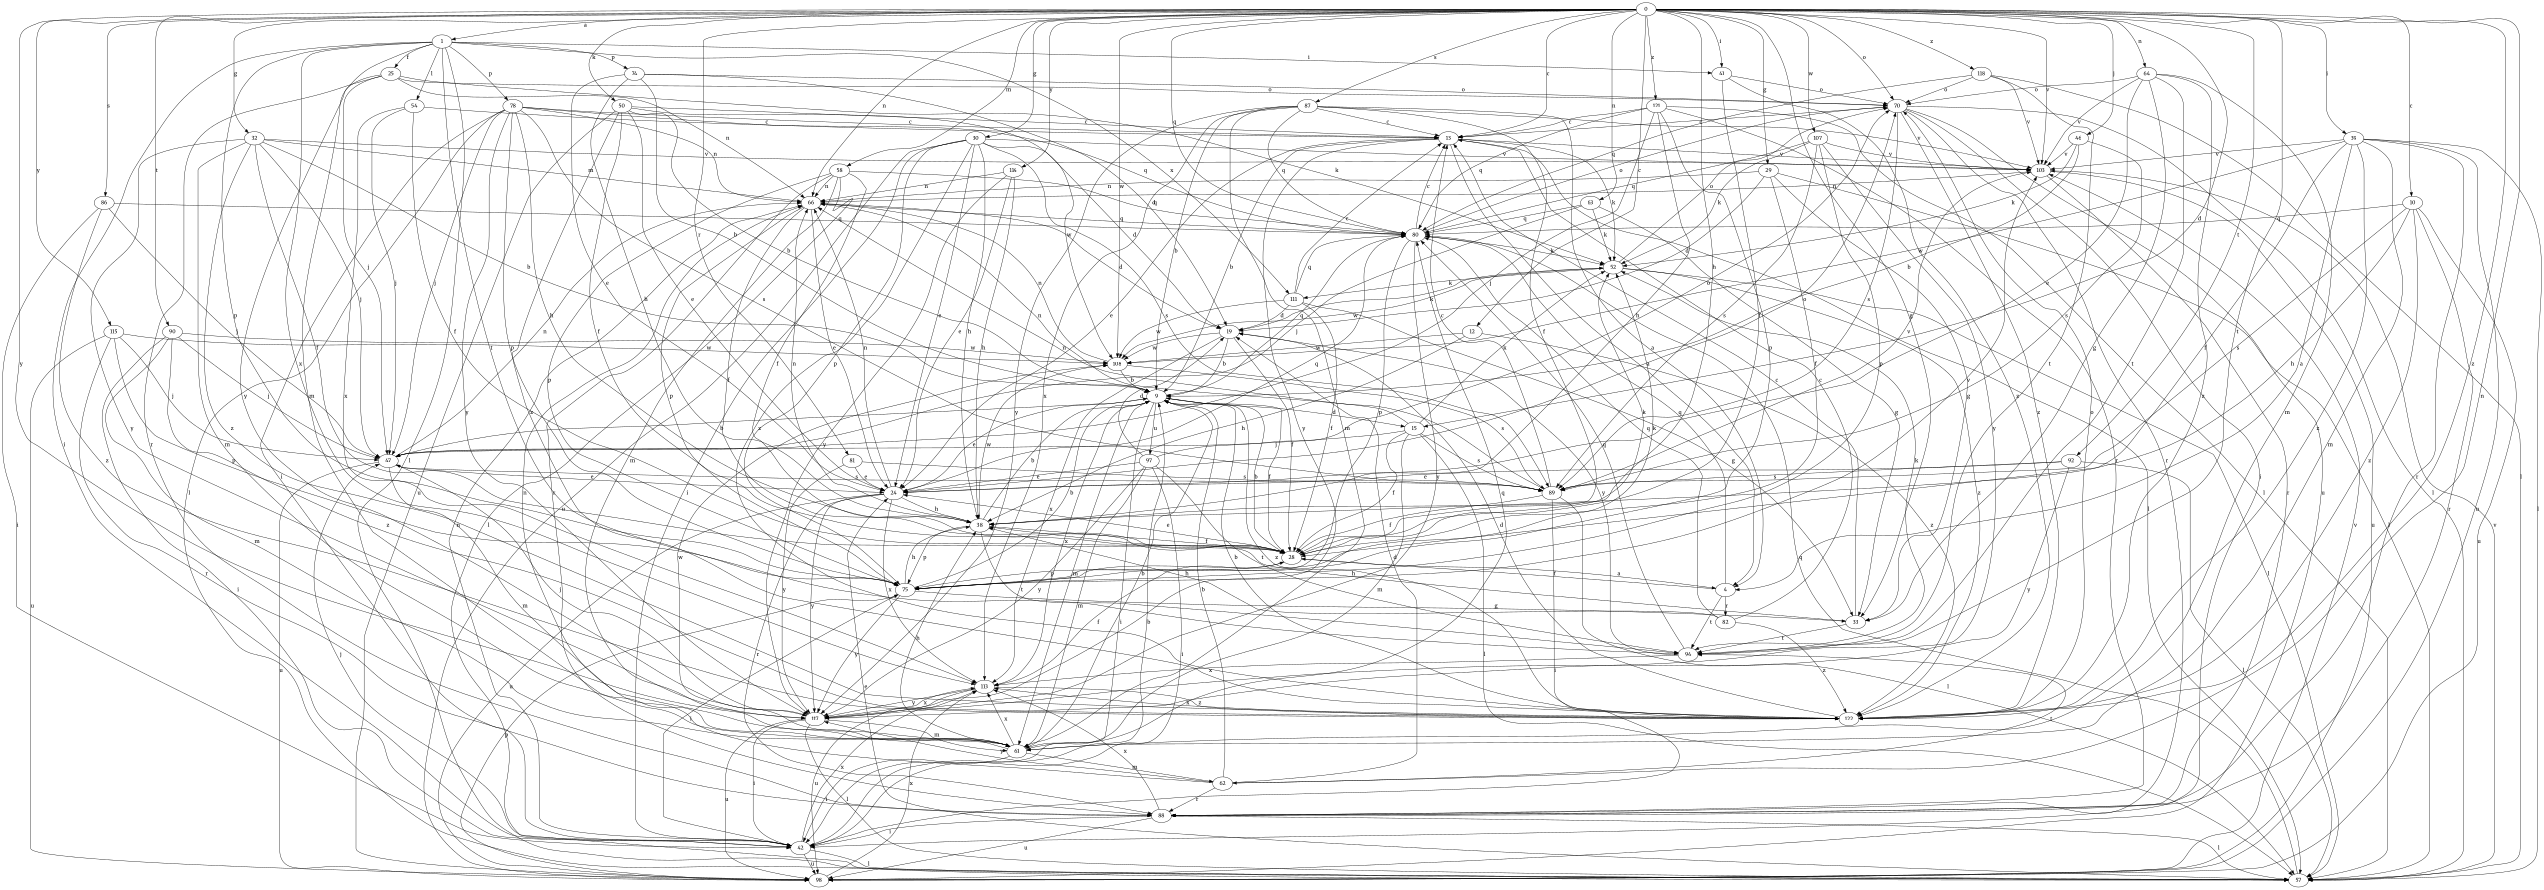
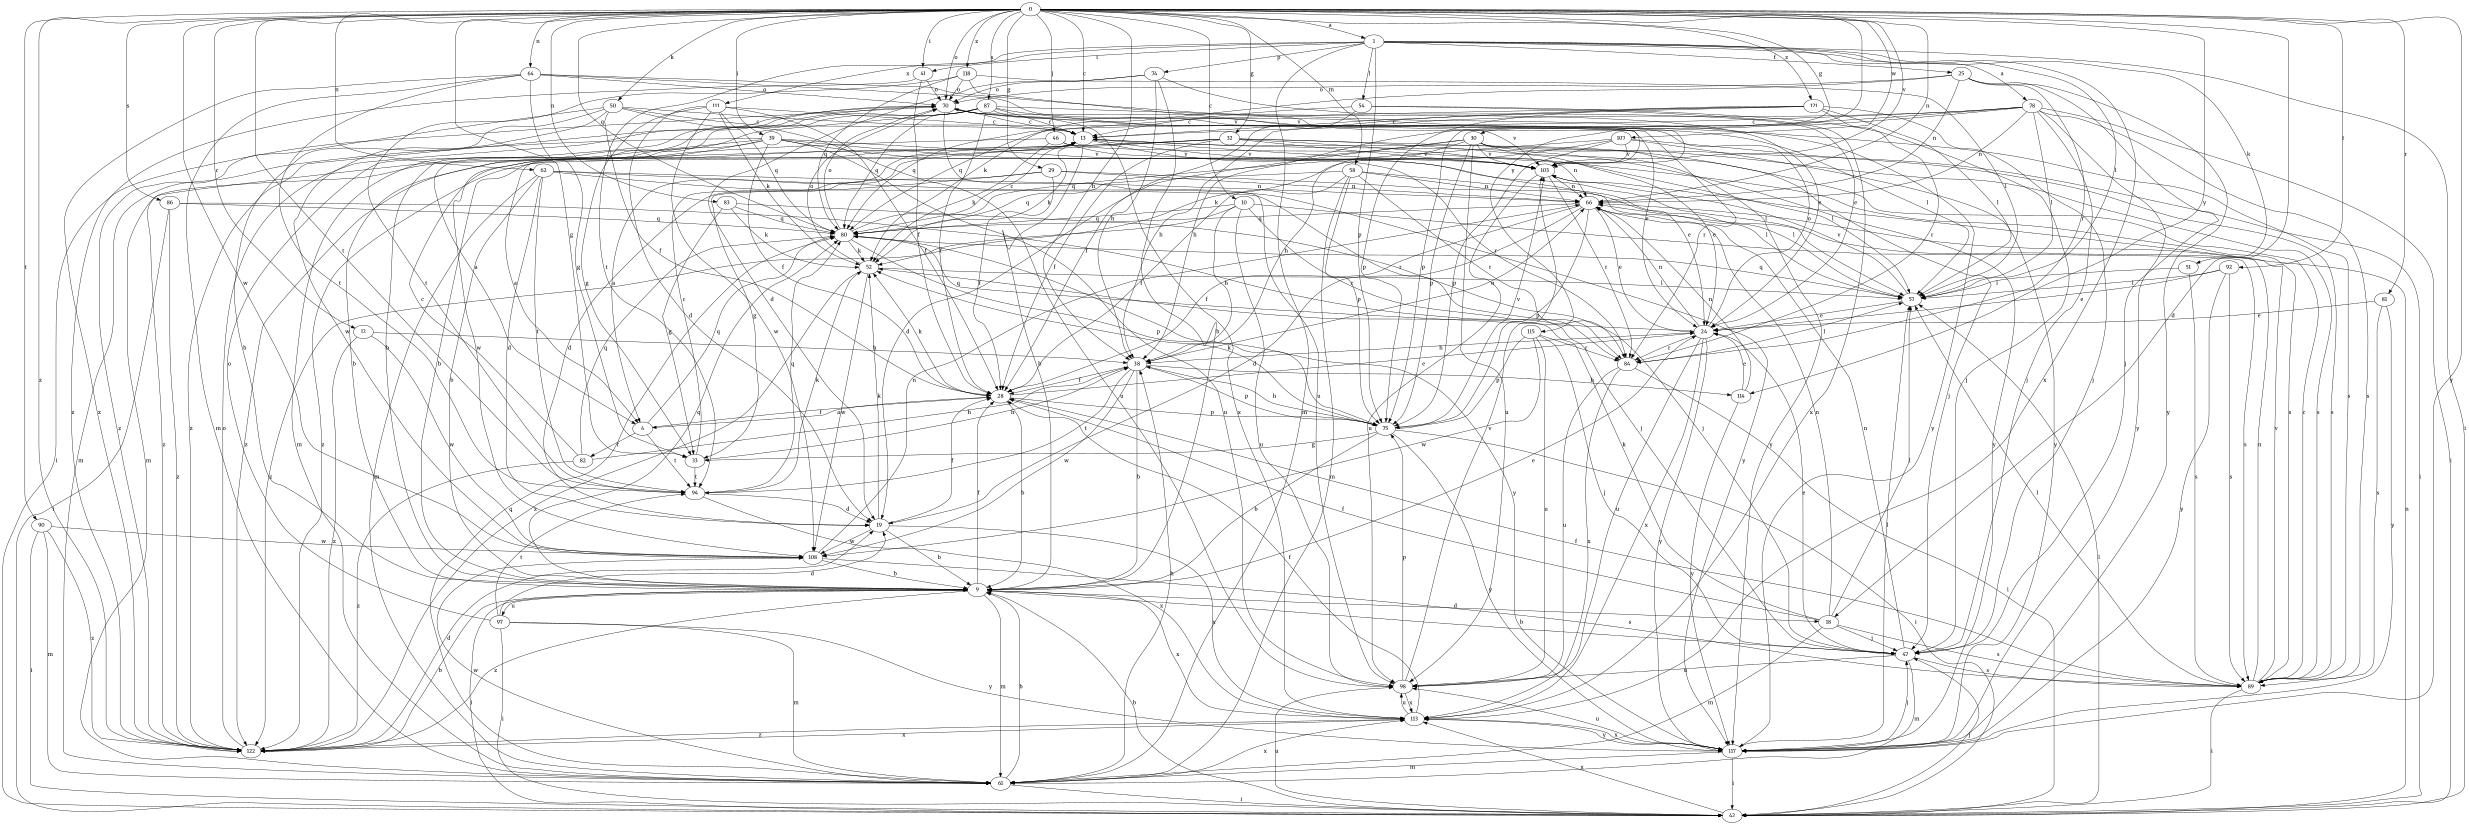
  strict digraph {
    fontname=Merriweather
    node [fontname=Merriweather]
    edge [fontname=Merriweather]
    0
    1
    10
    12
    13
-   18 [label=15]
+   18
    29
    30
    32
    33
    38
    39
    41
    46
    50
    58
    62
-   63
+   63 [label=83]
    64
    66
    70
    80
    81
    86
    87
    90
    92
    94
    103
    107
    108
    114
    115
    117
    118
    121
    122
    25
    42
+   51
    54
    57
    61
    n44 [label=78]
    74
    75
    111
    113
-   84 [label=88]
+   84
    89
    98
    4
    9
    24
    52
    28
    47
    19
    82
    97
    0 -> 1 [label=a]
    0 -> 10 [label=c]
    0 -> 12 [label=c]
    0 -> 13 [label=c]
    0 -> 18 [label=d]
    0 -> 29 [label=g]
    0 -> 30 [label=g]
    0 -> 32 [label=g]
    0 -> 33 [label=g]
    0 -> 38 [label=h]
    0 -> 39 [label=i]
    0 -> 41 [label=i]
    0 -> 46 [label=j]
    0 -> 50 [label=k]
    0 -> 58 [label=m]
    0 -> 62 [label=n]
    0 -> 63 [label=n]
    0 -> 64 [label=n]
    0 -> 66 [label=n]
    0 -> 70 [label=o]
    0 -> 80 [label=q]
    0 -> 81 [label=r]
    0 -> 86 [label=s]
    0 -> 87 [label=s]
    0 -> 90 [label=t]
    0 -> 92 [label=t]
    0 -> 94 [label=t]
    0 -> 103 [label=v]
    0 -> 107 [label=w]
    0 -> 108 [label=w]
    0 -> 114 [label=y]
    0 -> 115 [label=y]
    0 -> 117 [label=y]
    0 -> 118 [label=z]
    0 -> 121 [label=z]
    0 -> 122 [label=z]
    1 -> 41 [label=i]
    1 -> 94 [label=t]
    1 -> 25 [label=f]
    1 -> 42 [label=i]
+   1 -> 51 [label=k]
    1 -> 54 [label=l]
    1 -> 57 [label=l]
    1 -> 61 [label=m]
-   1 -> n44 [label=p]
+   1 -> n44 [label=a]
    1 -> 74 [label=p]
    1 -> 75 [label=p]
    1 -> 111 [label=x]
    1 -> 113 [label=x]
    10 -> 38 [label=h]
    10 -> 80 [label=q]
    10 -> 122 [label=z]
    10 -> 84 [label=r]
    10 -> 89 [label=s]
    10 -> 98 [label=u]
    12 -> 38 [label=h]
    12 -> 108 [label=w]
    12 -> 122 [label=z]
    13 -> 103 [label=v]
    13 -> 117 [label=y]
    13 -> 57 [label=l]
    13 -> 4 [label=a]
    13 -> 9 [label=b]
    13 -> 24 [label=e]
    13 -> 52 [label=k]
    18 -> 66 [label=n]
    18 -> 57 [label=l]
    18 -> 61 [label=m]
    18 -> 89 [label=s]
    18 -> 52 [label=k]
    18 -> 28 [label=f]
    18 -> 47 [label=j]
    29 -> 33 [label=g]
    29 -> 66 [label=n]
    29 -> 57 [label=l]
    29 -> 28 [label=f]
    29 -> 19 [label=d]
    30 -> 38 [label=h]
    30 -> 103 [label=v]
    30 -> 122 [label=z]
    30 -> 42 [label=i]
    30 -> 75 [label=p]
    30 -> 89 [label=s]
    30 -> 98 [label=u]
    30 -> 24 [label=e]
    30 -> 19 [label=d]
-   32 -> 66 [label=m]
+   32 -> 66 [label=n]
    32 -> 103 [label=v]
    32 -> 117 [label=y]
    32 -> 122 [label=z]
    32 -> 61 [label=m]
    32 -> 9 [label=b]
    32 -> 28 [label=f]
    32 -> 47 [label=j]
    33 -> 13 [label=c]
    33 -> 38 [label=h]
    33 -> 94 [label=t]
    38 -> 66 [label=n]
    38 -> 94 [label=t]
    38 -> 108 [label=w]
    38 -> 75 [label=p]
    38 -> 9 [label=b]
    38 -> 28 [label=f]
    39 -> 103 [label=v]
    39 -> 108 [label=w]
    39 -> 122 [label=z]
    39 -> 57 [label=l]
    39 -> 61 [label=m]
    39 -> 84 [label=r]
    39 -> 98 [label=u]
    39 -> 4 [label=a]
    39 -> 28 [label=f]
    41 -> 70 [label=o]
    41 -> 122 [label=z]
    41 -> 28 [label=f]
    46 -> 103 [label=v]
    46 -> 89 [label=s]
    46 -> 9 [label=b]
    46 -> 52 [label=k]
    50 -> 13 [label=c]
    50 -> 108 [label=w]
    50 -> 122 [label=z]
    50 -> 98 [label=u]
    50 -> 9 [label=b]
    50 -> 24 [label=e]
    50 -> 28 [label=f]
    58 -> 66 [label=n]
    58 -> 80 [label=q]
    58 -> 57 [label=l]
    58 -> 61 [label=m]
    58 -> 75 [label=p]
    58 -> 84 [label=r]
    58 -> 28 [label=f]
    62 -> 66 [label=n]
    62 -> 94 [label=t]
    62 -> 117 [label=y]
-   61 -> 62 [label=m]
+   62 -> 61 [label=m]
    62 -> 84 [label=r]
    62 -> 9 [label=b]
    62 -> 19 [label=d]
    63 -> 33 [label=g]
    63 -> 80 [label=q]
    63 -> 52 [label=k]
    63 -> 47 [label=j]
    64 -> 33 [label=g]
    64 -> 70 [label=o]
    64 -> 94 [label=t]
    64 -> 103 [label=v]
    64 -> 122 [label=z]
    64 -> 61 [label=m]
    64 -> 24 [label=e]
    66 -> 80 [label=q]
    66 -> 75 [label=p]
    66 -> 24 [label=e]
    66 -> 28 [label=f]
    66 -> 19 [label=d]
    70 -> 13 [label=c]
    70 -> 122 [label=z]
    70 -> 42 [label=i]
    70 -> 57 [label=l]
    70 -> 84 [label=r]
    70 -> 89 [label=s]
    70 -> 98 [label=u]
    80 -> 13 [label=c]
    80 -> 70 [label=o]
    80 -> 117 [label=y]
    80 -> 75 [label=p]
    80 -> 52 [label=k]
    81 -> 117 [label=y]
    81 -> 89 [label=s]
    81 -> 24 [label=e]
    86 -> 80 [label=q]
    86 -> 122 [label=z]
    86 -> 42 [label=i]
    86 -> 47 [label=j]
    87 -> 13 [label=c]
    87 -> 80 [label=q]
    87 -> 103 [label=v]
    87 -> 117 [label=y]
    87 -> 61 [label=m]
    87 -> 113 [label=x]
    87 -> 4 [label=a]
    87 -> 9 [label=b]
    87 -> 28 [label=f]
    90 -> 108 [label=w]
    90 -> 122 [label=z]
    90 -> 42 [label=i]
    90 -> 61 [label=m]
-   90 -> 47 [label=j]
    92 -> 117 [label=y]
    92 -> 57 [label=l]
    92 -> 89 [label=s]
    92 -> 24 [label=e]
    94 -> 80 [label=q]
    94 -> 113 [label=x]
    94 -> 52 [label=k]
-   94 -> 19 [label=y]
+   94 -> 19 [label=d]
    103 -> 66 [label=n]
    103 -> 84 [label=r]
    103 -> 98 [label=u]
    107 -> 80 [label=q]
    107 -> 103 [label=v]
    107 -> 117 [label=y]
    107 -> 75 [label=p]
    107 -> 89 [label=s]
    107 -> 52 [label=k]
    108 -> 66 [label=n]
    108 -> 89 [label=s]
    108 -> 9 [label=b]
-   114 -> 38 [label=h]
+   38 -> 114 [label=h]
    114 -> 66 [label=n]
    114 -> 117 [label=y]
    114 -> 24 [label=e]
    115 -> 108 [label=w]
    115 -> 75 [label=p]
    115 -> 84 [label=r]
    115 -> 98 [label=u]
    115 -> 47 [label=j]
    117 -> 42 [label=i]
    117 -> 57 [label=l]
    117 -> 61 [label=m]
    117 -> 113 [label=x]
    117 -> 98 [label=u]
    117 -> 47 [label=j]
    118 -> 70 [label=o]
    118 -> 80 [label=q]
    118 -> 94 [label=t]
    118 -> 103 [label=v]
    118 -> 57 [label=l]
    121 -> 13 [label=c]
    121 -> 38 [label=h]
    121 -> 80 [label=q]
    121 -> 57 [label=l]
    121 -> 75 [label=p]
    121 -> 84 [label=r]
    121 -> 47 [label=j]
    122 -> 70 [label=o]
    122 -> 113 [label=x]
    122 -> 9 [label=b]
    122 -> 19 [label=d]
    25 -> 66 [label=n]
    25 -> 70 [label=o]
    25 -> 117 [label=y]
    25 -> 84 [label=r]
    25 -> 52 [label=k]
    25 -> 47 [label=j]
    42 -> 66 [label=n]
    42 -> 57 [label=l]
    42 -> 113 [label=x]
    42 -> 98 [label=u]
    42 -> 9 [label=b]
    42 -> 47 [label=j]
+   51 -> 57 [label=l]
+   51 -> 89 [label=s]
    54 -> 13 [label=c]
    54 -> 113 [label=x]
    54 -> 28 [label=f]
    54 -> 47 [label=j]
    57 -> 80 [label=q]
    57 -> 103 [label=v]
    57 -> 24 [label=e]
    61 -> 38 [label=h]
    61 -> 80 [label=q]
    61 -> 108 [label=w]
    61 -> 42 [label=i]
    61 -> 113 [label=x]
    61 -> 9 [label=b]
    n44 -> 13 [label=c]
    n44 -> 38 [label=h]
    n44 -> 66 [label=n]
    n44 -> 80 [label=q]
    n44 -> 117 [label=y]
    n44 -> 42 [label=i]
    n44 -> 57 [label=l]
    n44 -> 75 [label=p]
    n44 -> 89 [label=s]
    n44 -> 47 [label=j]
    74 -> 38 [label=h]
    74 -> 70 [label=o]
    74 -> 9 [label=b]
    74 -> 24 [label=e]
    74 -> 19 [label=d]
    75 -> 33 [label=g]
    75 -> 38 [label=h]
    75 -> 103 [label=v]
    75 -> 117 [label=y]
    75 -> 42 [label=i]
    75 -> 9 [label=b]
    75 -> 52 [label=k]
    111 -> 13 [label=c]
    111 -> 33 [label=g]
    111 -> 80 [label=q]
    111 -> 108 [label=w]
-   52 -> 111 [label=k]
+   111 -> 52 [label=k]
    111 -> 28 [label=f]
    111 -> 19 [label=d]
    113 -> 117 [label=y]
    113 -> 122 [label=z]
    113 -> 98 [label=u]
    113 -> 28 [label=f]
    84 -> 42 [label=i]
    84 -> 57 [label=l]
    84 -> 113 [label=x]
    84 -> 98 [label=u]
    89 -> 13 [label=c]
    89 -> 66 [label=n]
    89 -> 103 [label=v]
    89 -> 42 [label=i]
    89 -> 57 [label=l]
    89 -> 28 [label=f]
    98 -> 103 [label=v]
    98 -> 75 [label=p]
    98 -> 113 [label=x]
    4 -> 80 [label=q]
    4 -> 94 [label=t]
    4 -> 28 [label=f]
    4 -> 82 [label=r]
    9 -> 18 [label=d]
    9 -> 80 [label=q]
    9 -> 122 [label=z]
    9 -> 42 [label=i]
    9 -> 61 [label=m]
    9 -> 113 [label=x]
    9 -> 24 [label=e]
    9 -> 28 [label=f]
    9 -> 97 [label=u]
    24 -> 38 [label=h]
    24 -> 66 [label=n]
    24 -> 70 [label=o]
    24 -> 80 [label=q]
    24 -> 117 [label=y]
    24 -> 113 [label=x]
    24 -> 84 [label=r]
    24 -> 98 [label=u]
    52 -> 70 [label=o]
    52 -> 108 [label=w]
    52 -> 122 [label=z]
    52 -> 57 [label=l]
    28 -> 75 [label=p]
    28 -> 4 [label=a]
    28 -> 9 [label=b]
    28 -> 24 [label=e]
    28 -> 52 [label=k]
    47 -> 66 [label=n]
    47 -> 61 [label=m]
    47 -> 89 [label=s]
    47 -> 98 [label=u]
    47 -> 9 [label=b]
    47 -> 24 [label=e]
    19 -> 108 [label=w]
    19 -> 113 [label=x]
    19 -> 9 [label=b]
    19 -> 52 [label=k]
    19 -> 28 [label=f]
    82 -> 13 [label=c]
    82 -> 38 [label=h]
    82 -> 80 [label=q]
    82 -> 122 [label=z]
    97 -> 70 [label=o]
    97 -> 94 [label=t]
    97 -> 117 [label=y]
    97 -> 42 [label=i]
    97 -> 61 [label=m]
-   97 -> 24 [label=e]
    97 -> 19 [label=d]
  }
